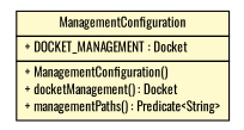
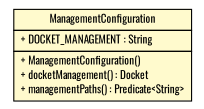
  digraph {
    nodesep=0.25
    ranksep=0.5
    fontname=Oswald
-   n1 [fontcolor=black fontname=Oswald fontsize=10.0 label=<<table title="cn.home1.oss.lib.swagger.starter.ManagementConfiguration" border="0" cellborder="1" cellspacing="0" cellpadding="2" port="p" bgcolor="lemonChiffon" href="./ManagementConfiguration.html"> 		<tr><td><table border="0" cellspacing="0" cellpadding="1"> <tr><td align="center" balign="center"> ManagementConfiguration </td></tr> 		</table></td></tr> 		<tr><td><table border="0" cellspacing="0" cellpadding="1"> <tr><td align="left" balign="left"> + DOCKET_MANAGEMENT : Docket </td></tr> 		</table></td></tr> 		<tr><td><table border="0" cellspacing="0" cellpadding="1"> <tr><td align="left" balign="left"> + ManagementConfiguration() </td></tr> <tr><td align="left" balign="left"> + docketManagement() : Docket </td></tr> <tr><td align="left" balign="left"> + managementPaths() : Predicate&lt;String&gt; </td></tr> 		</table></td></tr> 		</table>> shape=plaintext]
+   n1 [fontcolor=black fontname=Oswald fontsize=10.0 label=<<table title="cn.home1.oss.lib.swagger.starter.ManagementConfiguration" border="0" cellborder="1" cellspacing="0" cellpadding="2" port="p" bgcolor="lemonChiffon" href="./ManagementConfiguration.html"> 		<tr><td><table border="0" cellspacing="0" cellpadding="1"> <tr><td align="center" balign="center"> ManagementConfiguration </td></tr> 		</table></td></tr> 		<tr><td><table border="0" cellspacing="0" cellpadding="1"> <tr><td align="left" balign="left"> + DOCKET_MANAGEMENT : String </td></tr> 		</table></td></tr> 		<tr><td><table border="0" cellspacing="0" cellpadding="1"> <tr><td align="left" balign="left"> + ManagementConfiguration() </td></tr> <tr><td align="left" balign="left"> + docketManagement() : Docket </td></tr> <tr><td align="left" balign="left"> + managementPaths() : Predicate&lt;String&gt; </td></tr> 		</table></td></tr> 		</table>> shape=plaintext]
  }
